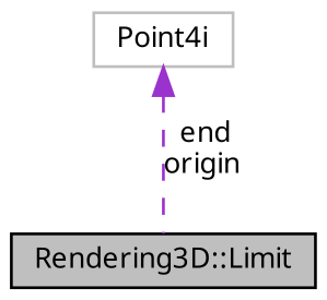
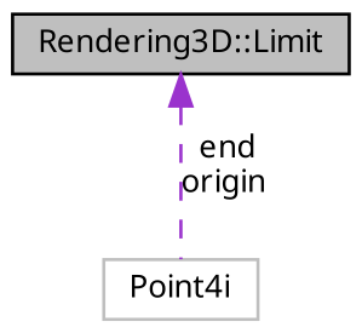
  digraph {
    fontname="Noto Sans"
    node [fontname="Noto Sans" fontsize=10 shape=record style=filled]
    n1 [color=black fillcolor=grey75 fontcolor=black height=0.2 label="Rendering3D::Limit" width=0.4]
    n2 [color=grey75 fillcolor=white height=0.2 label=Point4i width=0.4]
-   n2 -> n1 [color=darkorchid3 dir=back fontname="Noto Sans" fontsize=10 label=" end\norigin" labelfontname=Helvetica labelfontsize=10 style=dashed]
+   n1 -> n2 [color=darkorchid3 dir=back fontname="Noto Sans" fontsize=10 label=" end\norigin" labelfontname=Helvetica labelfontsize=10 style=dashed]
  }
